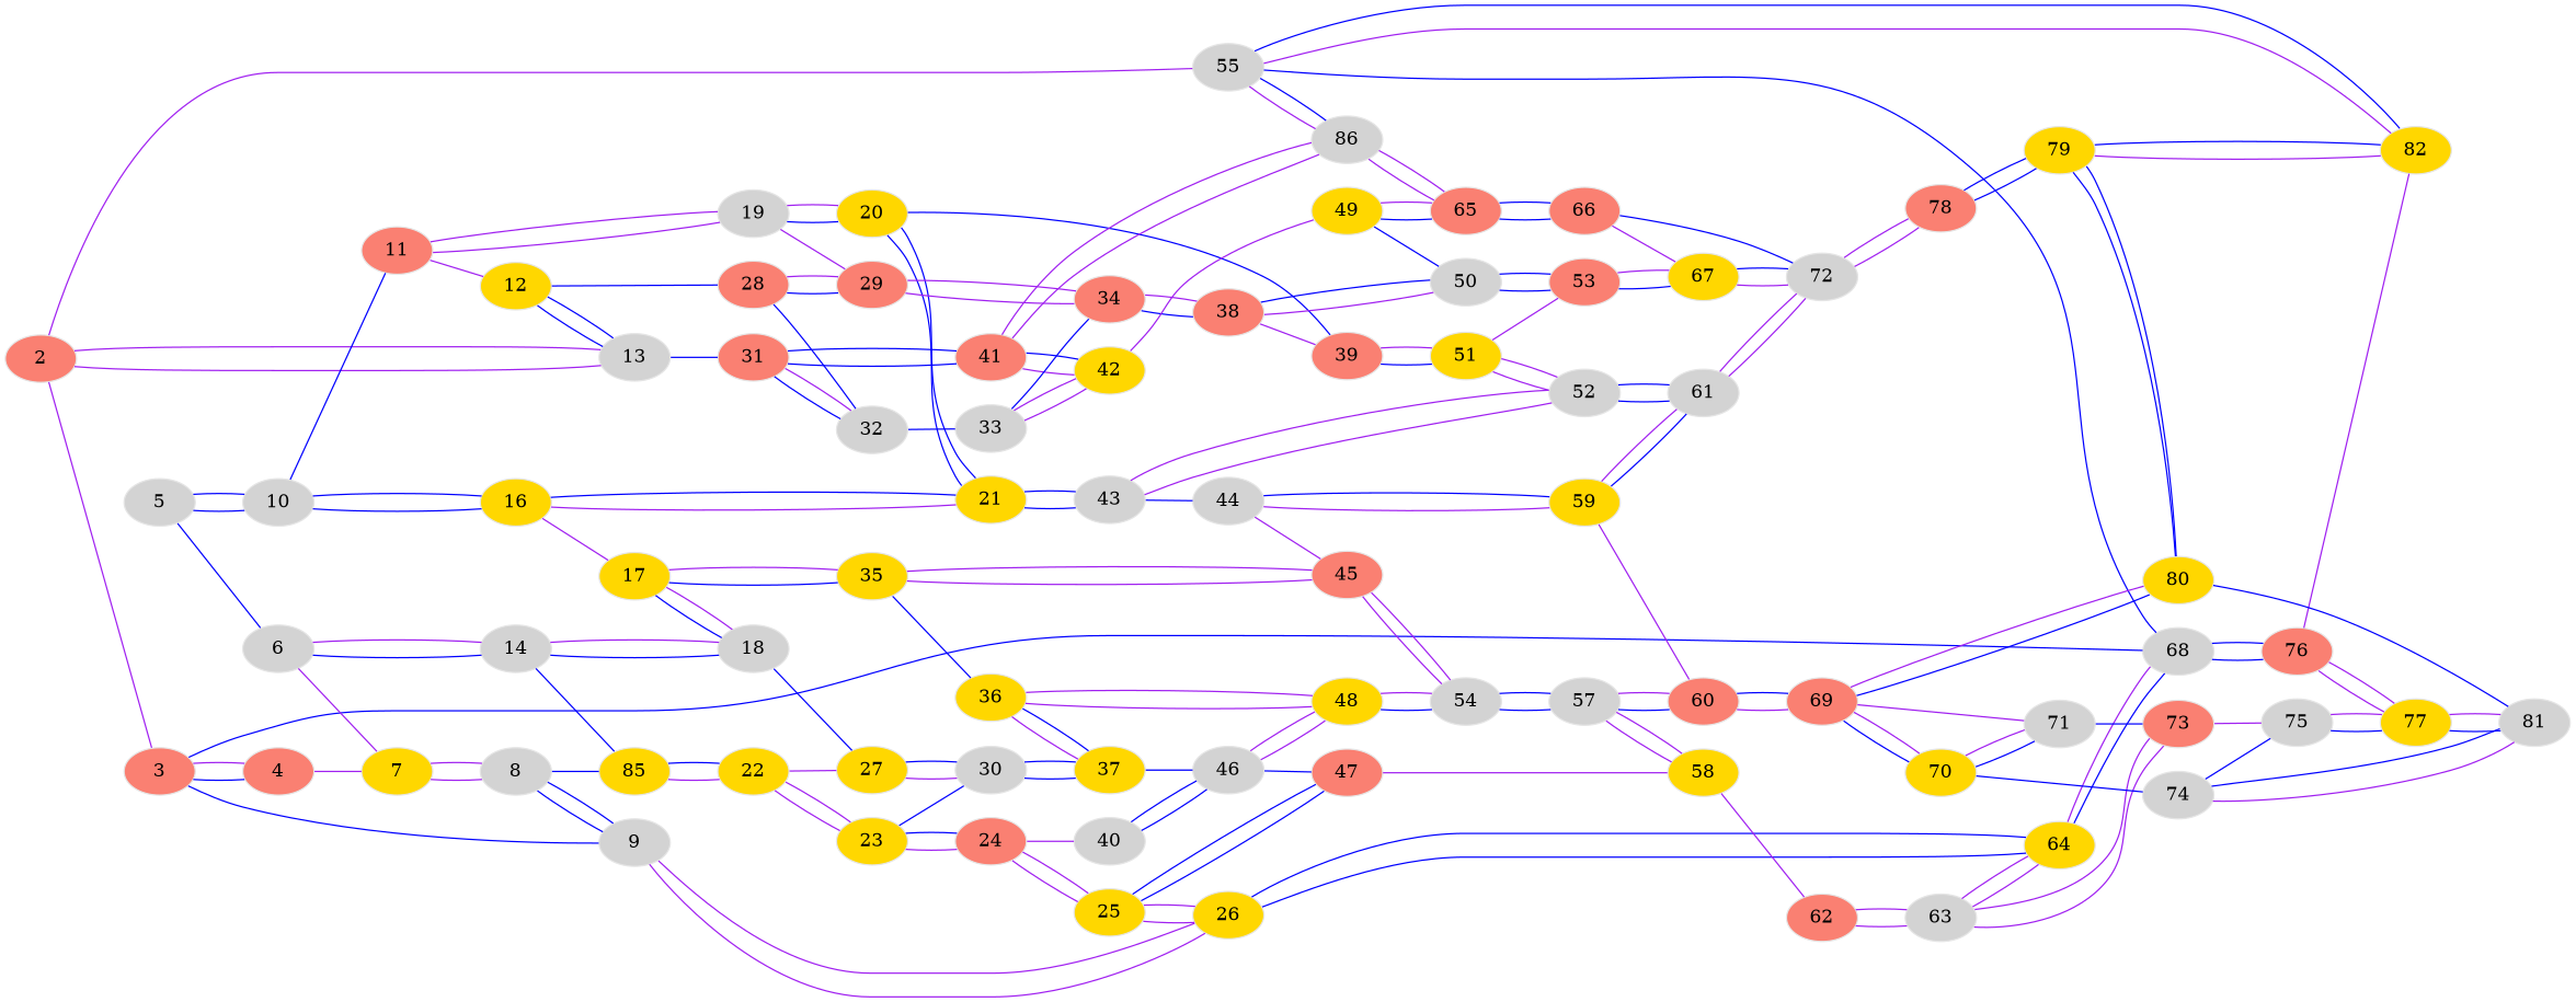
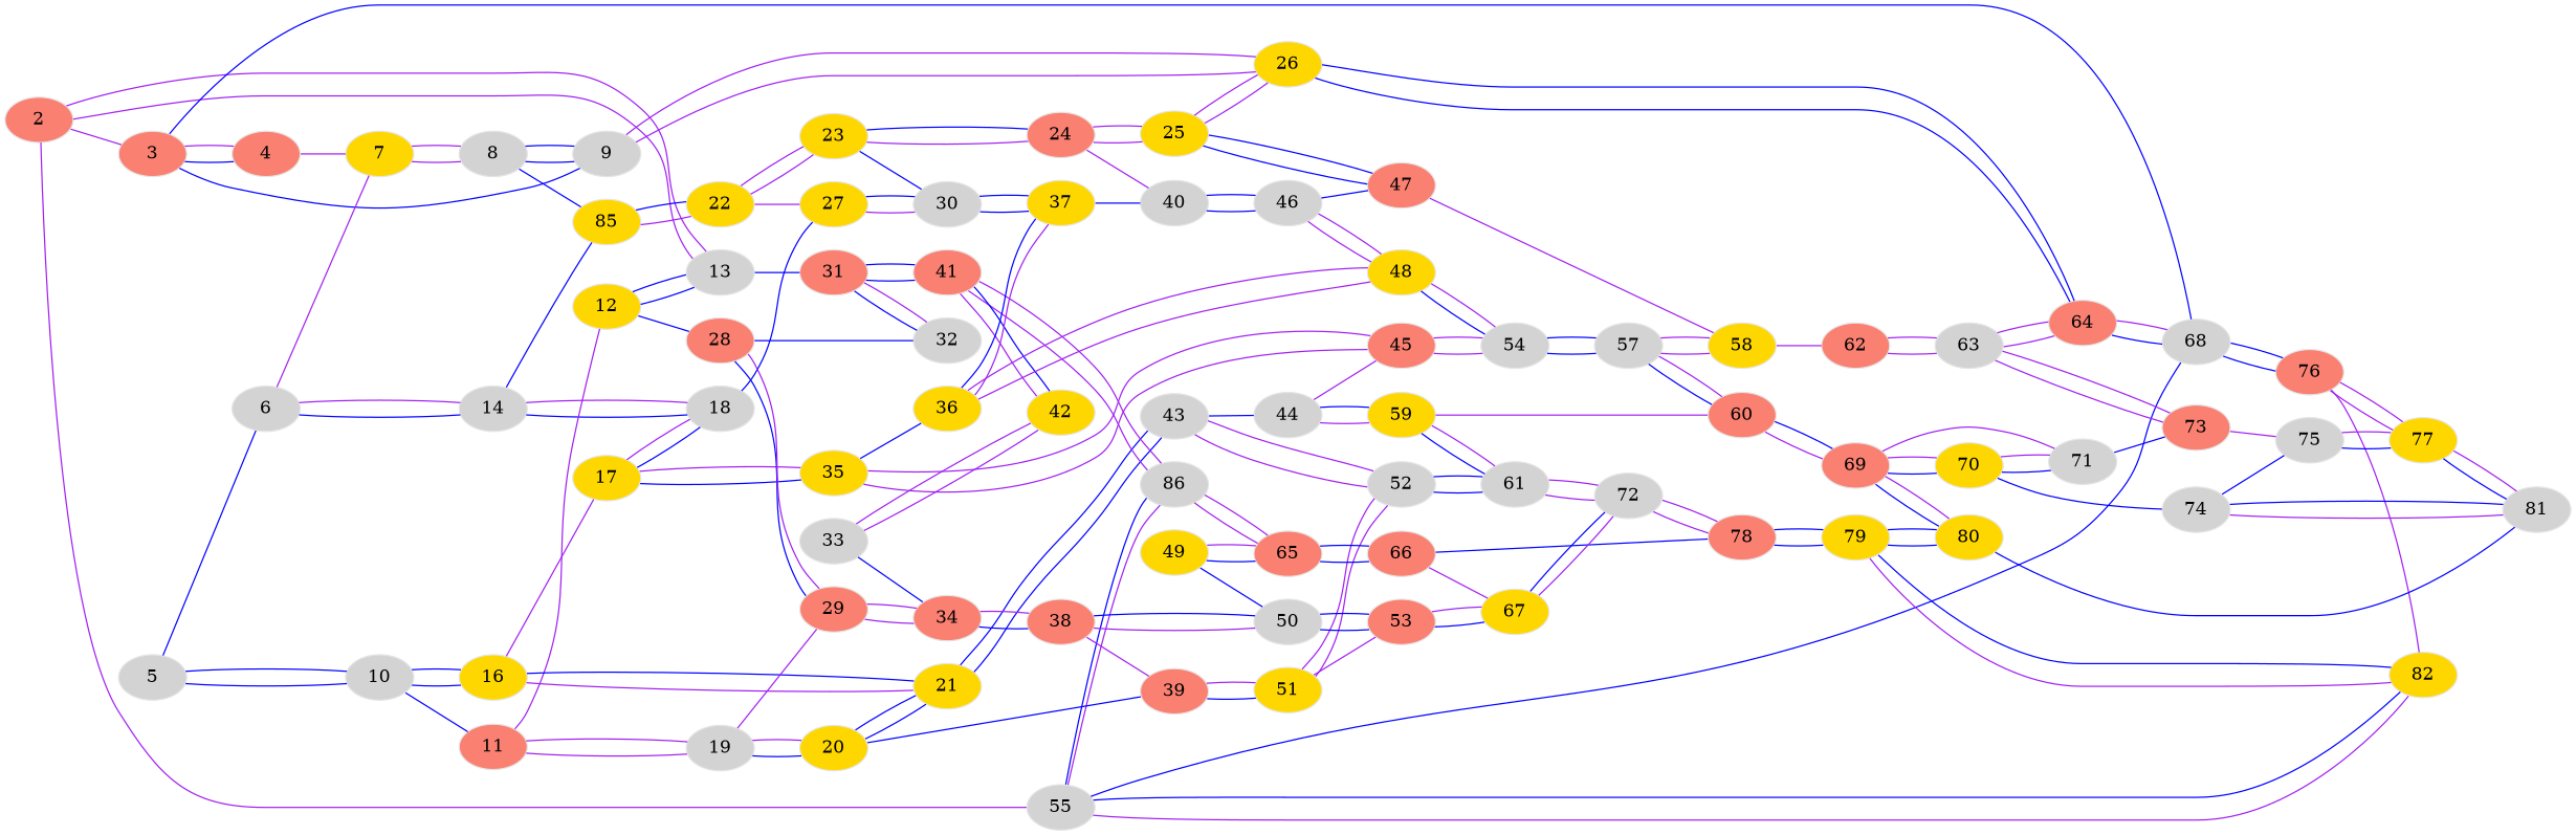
  graph {
    rankdir=LR
    node [color=gray90 fillcolor=lightgrey style=filled]
    edge [color=purple]
    2 [fillcolor=salmon]
    3 [fillcolor=salmon]
    13
    55
    5
    6
    10
    4 [fillcolor=salmon]
    9
    68
    31 [fillcolor=salmon]
    n12 [label=86]
    82 [fillcolor=gold]
    7 [fillcolor=gold]
    26 [fillcolor=gold]
    76 [fillcolor=salmon]
    8
    14
    11 [fillcolor=salmon]
    16 [fillcolor=gold]
    n21 [fillcolor=gold label=85]
    18
    22 [fillcolor=gold]
-   64 [fillcolor=gold]
+   64 [fillcolor=salmon]
    12 [fillcolor=gold]
    19
    17 [fillcolor=gold]
    21 [fillcolor=gold]
    28 [fillcolor=salmon]
    20 [fillcolor=gold]
    29 [fillcolor=salmon]
    32
    41 [fillcolor=salmon]
    27 [fillcolor=gold]
    23 [fillcolor=gold]
    35 [fillcolor=gold]
    43
    36 [fillcolor=gold]
    45 [fillcolor=salmon]
    30
    39 [fillcolor=salmon]
    34 [fillcolor=salmon]
    51 [fillcolor=gold]
    44
    52
    24 [fillcolor=salmon]
    25 [fillcolor=gold]
    40
    37 [fillcolor=gold]
    47 [fillcolor=salmon]
    46
    58 [fillcolor=gold]
    33
    38 [fillcolor=salmon]
    42 [fillcolor=gold]
    49 [fillcolor=gold]
    50
    48 [fillcolor=gold]
    54
    53 [fillcolor=salmon]
    65 [fillcolor=salmon]
    59 [fillcolor=gold]
    61
    60 [fillcolor=salmon]
    57
    62 [fillcolor=salmon]
    66 [fillcolor=salmon]
    67 [fillcolor=gold]
    72
    69 [fillcolor=salmon]
    63
    71
    70 [fillcolor=gold]
    80 [fillcolor=gold]
    78 [fillcolor=salmon]
    73 [fillcolor=salmon]
    75
    79 [fillcolor=gold]
    77 [fillcolor=gold]
    74
    81
    2 -- 3
    2 -- 13
    2 -- 13
    2 -- 55
    3 -- 4 [color=blue]
    3 -- 4
    3 -- 9 [color=blue]
    3 -- 68 [color=blue]
    13 -- 31 [color=blue]
    55 -- 68 [color=blue]
    55 -- n12
    55 -- n12 [color=blue]
    55 -- 82
    55 -- 82 [color=blue]
    5 -- 6 [color=blue]
    5 -- 10 [color=blue]
    5 -- 10 [color=blue]
    6 -- 7
    6 -- 14 [color=blue]
    6 -- 14
    10 -- 11 [color=blue]
    10 -- 16 [color=blue]
    10 -- 16 [color=blue]
    4 -- 7
    9 -- 26
    9 -- 26
    68 -- 76 [color=blue]
    68 -- 76 [color=blue]
    31 -- 32 [color=blue]
    31 -- 32
    31 -- 41 [color=blue]
    31 -- 41 [color=blue]
    n12 -- 65
    n12 -- 65
    7 -- 8
    7 -- 8
    26 -- 64 [color=blue]
    26 -- 64 [color=blue]
    76 -- 82
    76 -- 77
    76 -- 77
    8 -- 9 [color=blue]
    8 -- 9 [color=blue]
    8 -- n21 [color=blue]
    14 -- n21 [color=blue]
    14 -- 18 [color=blue]
    14 -- 18
    11 -- 12
    11 -- 19
    11 -- 19
    16 -- 17
    16 -- 21
    16 -- 21 [color=blue]
    n21 -- 22
    n21 -- 22 [color=blue]
    18 -- 27 [color=blue]
    22 -- 27
    22 -- 23
    22 -- 23
    64 -- 68 [color=blue]
    64 -- 68
    12 -- 13 [color=blue]
    12 -- 13 [color=blue]
    12 -- 28 [color=blue]
    19 -- 20 [color=blue]
    19 -- 20
    19 -- 29
    17 -- 18 [color=blue]
    17 -- 18
    17 -- 35 [color=blue]
    17 -- 35
    21 -- 43 [color=blue]
    21 -- 43 [color=blue]
    28 -- 29 [color=blue]
    28 -- 29
    28 -- 32 [color=blue]
    20 -- 21 [color=blue]
    20 -- 21 [color=blue]
    20 -- 39 [color=blue]
    29 -- 34
    29 -- 34
-   32 -- 33 [color=blue]
    41 -- n12
    41 -- n12
    41 -- 42
    41 -- 42 [color=blue]
    27 -- 30
    27 -- 30 [color=blue]
    23 -- 30 [color=blue]
    23 -- 24
    23 -- 24 [color=blue]
    35 -- 36 [color=blue]
    35 -- 45
    35 -- 45
    43 -- 44 [color=blue]
    43 -- 52
    43 -- 52
    36 -- 37
    36 -- 37 [color=blue]
    36 -- 48
    36 -- 48
    45 -- 54
    45 -- 54
    30 -- 37 [color=blue]
    30 -- 37 [color=blue]
    39 -- 51 [color=blue]
    39 -- 51
    34 -- 38 [color=blue]
    34 -- 38
    51 -- 52
    51 -- 52
    51 -- 53
    44 -- 45
    44 -- 59
    44 -- 59 [color=blue]
    52 -- 61 [color=blue]
    52 -- 61 [color=blue]
    24 -- 25
    24 -- 25
    24 -- 40
    25 -- 26
    25 -- 26
    25 -- 47 [color=blue]
    25 -- 47 [color=blue]
    40 -- 46 [color=blue]
    40 -- 46 [color=blue]
-   37 -- 46 [color=blue]
+   37 -- 40 [color=blue]
    47 -- 58
    46 -- 47 [color=blue]
    46 -- 48
    46 -- 48
    58 -- 62
    33 -- 34 [color=blue]
    33 -- 42
    33 -- 42
    38 -- 39
    38 -- 50
    38 -- 50 [color=blue]
-   42 -- 49
    49 -- 50 [color=blue]
    49 -- 65 [color=blue]
    49 -- 65
    50 -- 53 [color=blue]
    50 -- 53 [color=blue]
    48 -- 54 [color=blue]
    48 -- 54
    54 -- 57 [color=blue]
    54 -- 57 [color=blue]
    53 -- 67 [color=blue]
    53 -- 67
    65 -- 66 [color=blue]
    65 -- 66 [color=blue]
    59 -- 61 [color=blue]
    59 -- 61
    59 -- 60
    61 -- 72
    61 -- 72
    60 -- 69
    60 -- 69 [color=blue]
    57 -- 58
    57 -- 58
    57 -- 60 [color=blue]
    57 -- 60
    62 -- 63
    62 -- 63
    66 -- 67
-   66 -- 72 [color=blue]
+   66 -- 78 [color=blue]
    67 -- 72
    67 -- 72 [color=blue]
    72 -- 78
    72 -- 78
    69 -- 71
    69 -- 70 [color=blue]
    69 -- 70
    69 -- 80 [color=blue]
    69 -- 80
    63 -- 64
    63 -- 64
    63 -- 73
    63 -- 73
    71 -- 73 [color=blue]
    70 -- 71 [color=blue]
    70 -- 71
    70 -- 74 [color=blue]
    80 -- 81 [color=blue]
    78 -- 79 [color=blue]
    78 -- 79 [color=blue]
    73 -- 75
    75 -- 77 [color=blue]
    75 -- 77
    79 -- 82
    79 -- 82 [color=blue]
    79 -- 80 [color=blue]
    79 -- 80 [color=blue]
    77 -- 81 [color=blue]
    77 -- 81
    74 -- 75 [color=blue]
    74 -- 81
    74 -- 81 [color=blue]
  }
